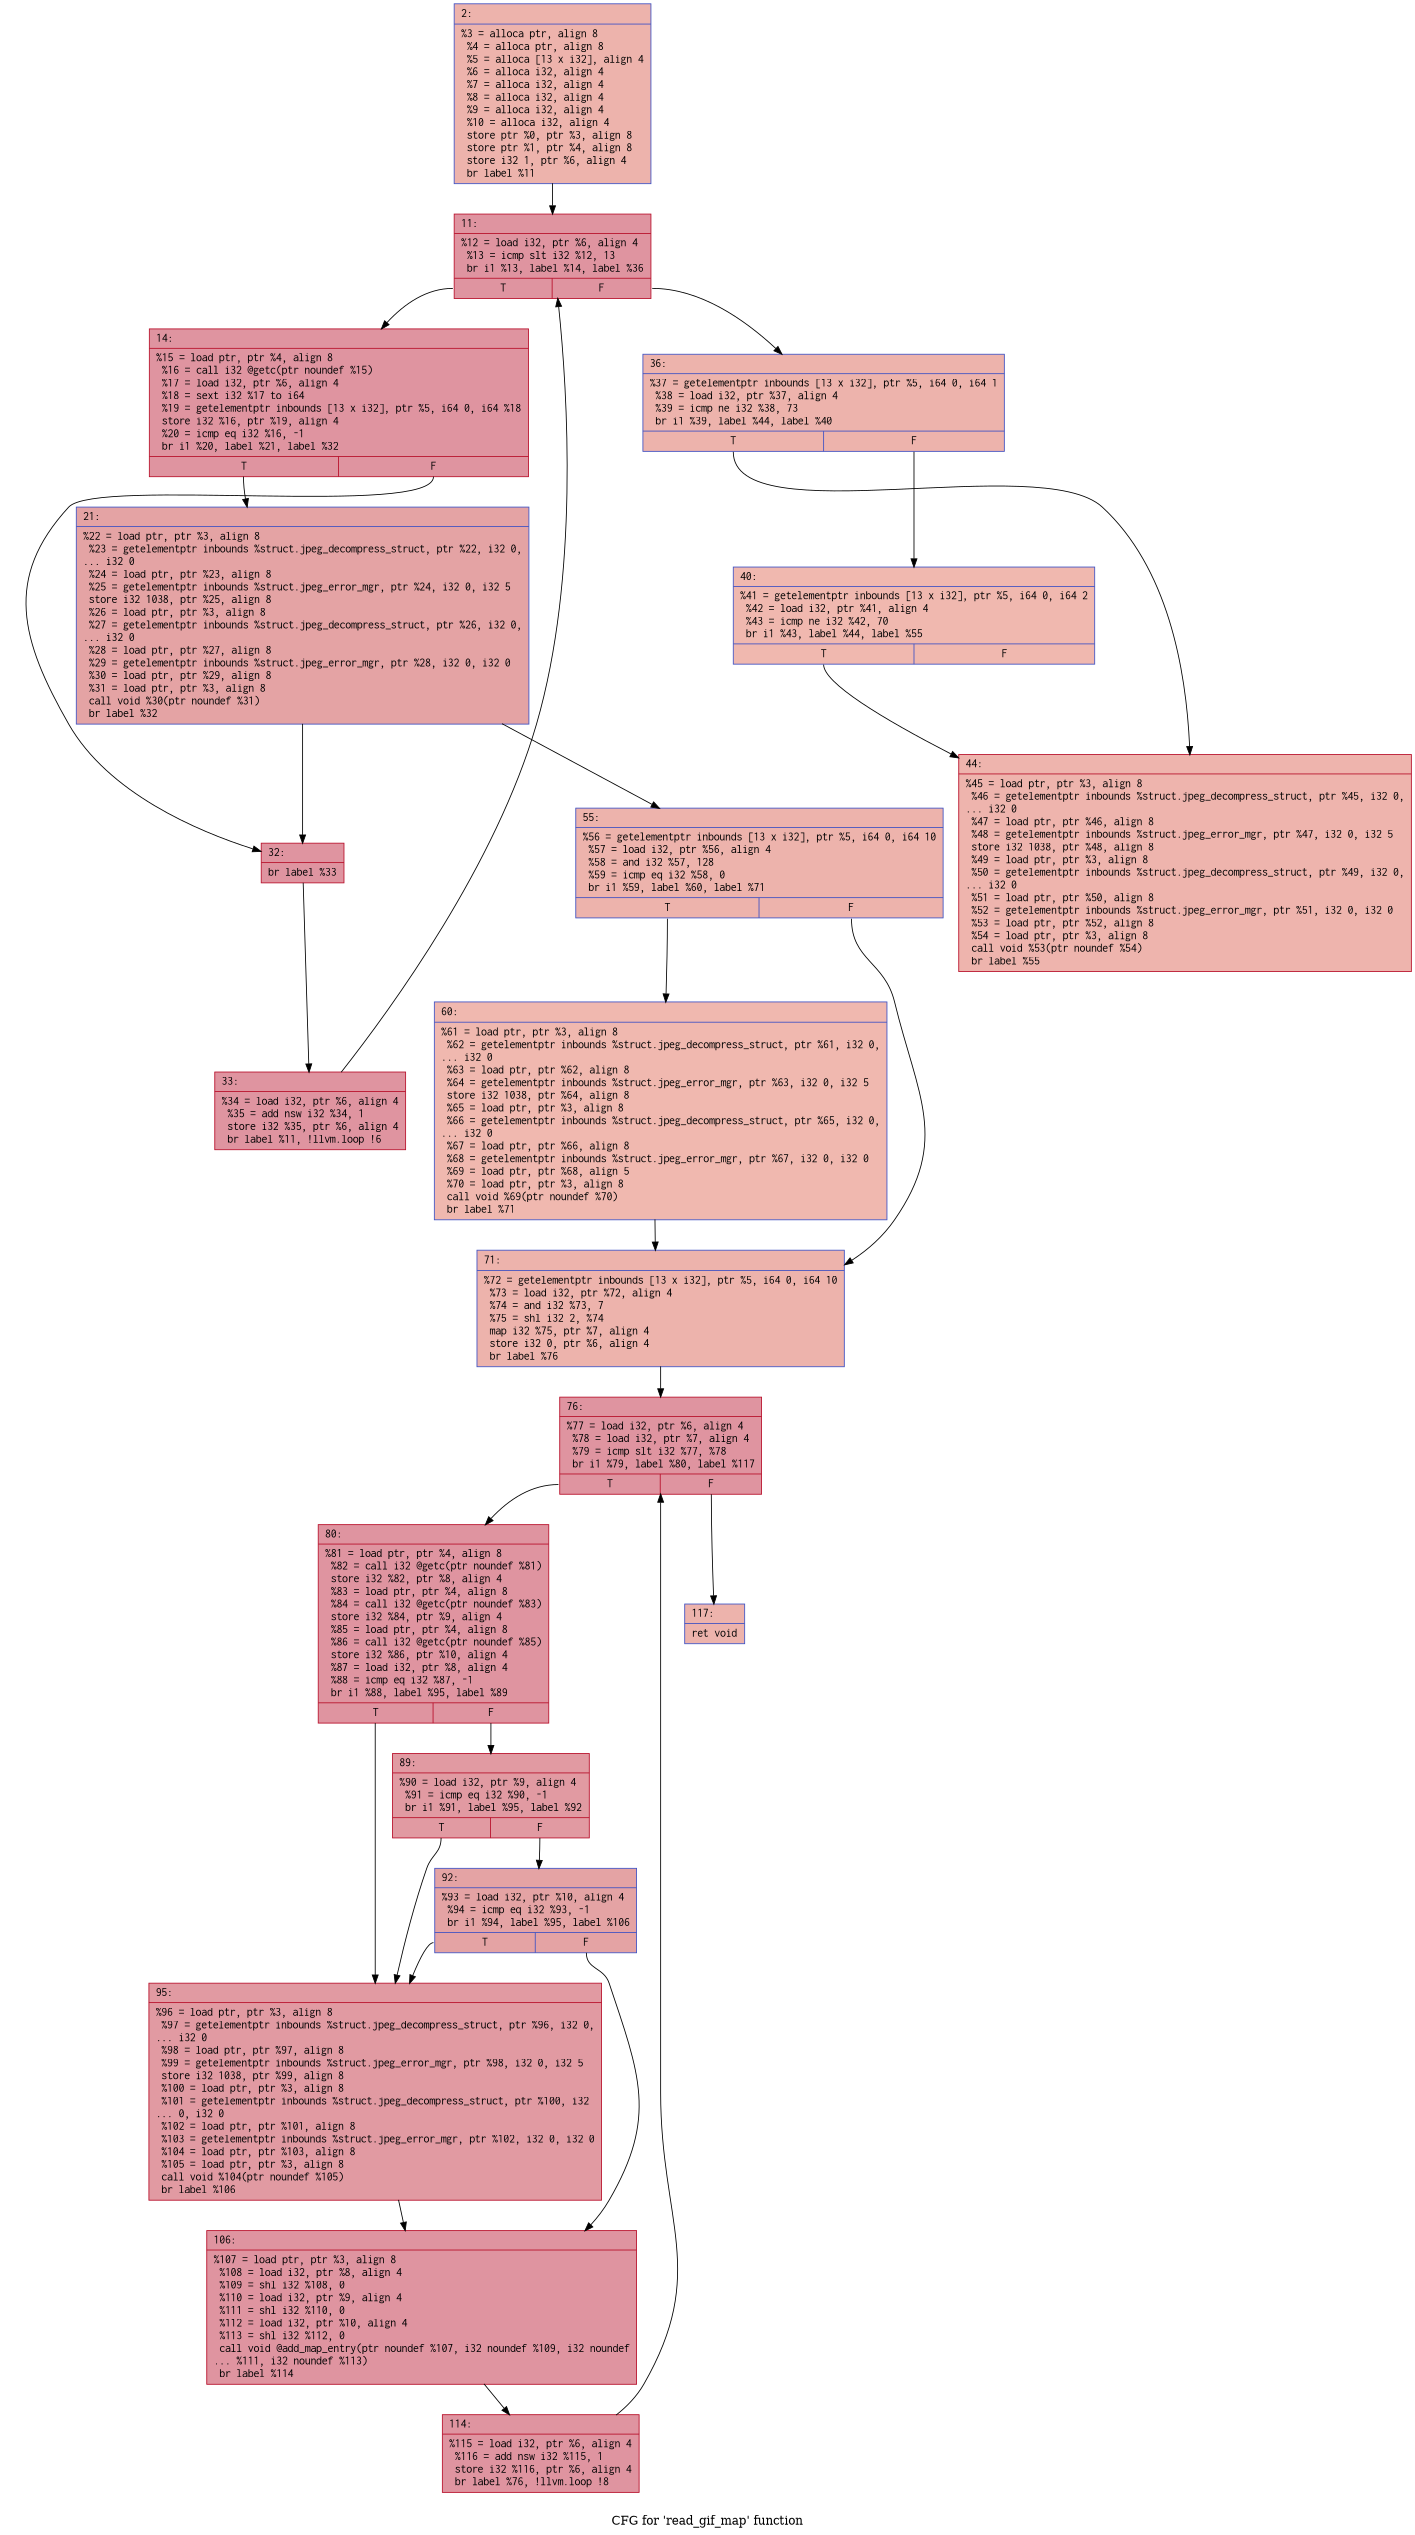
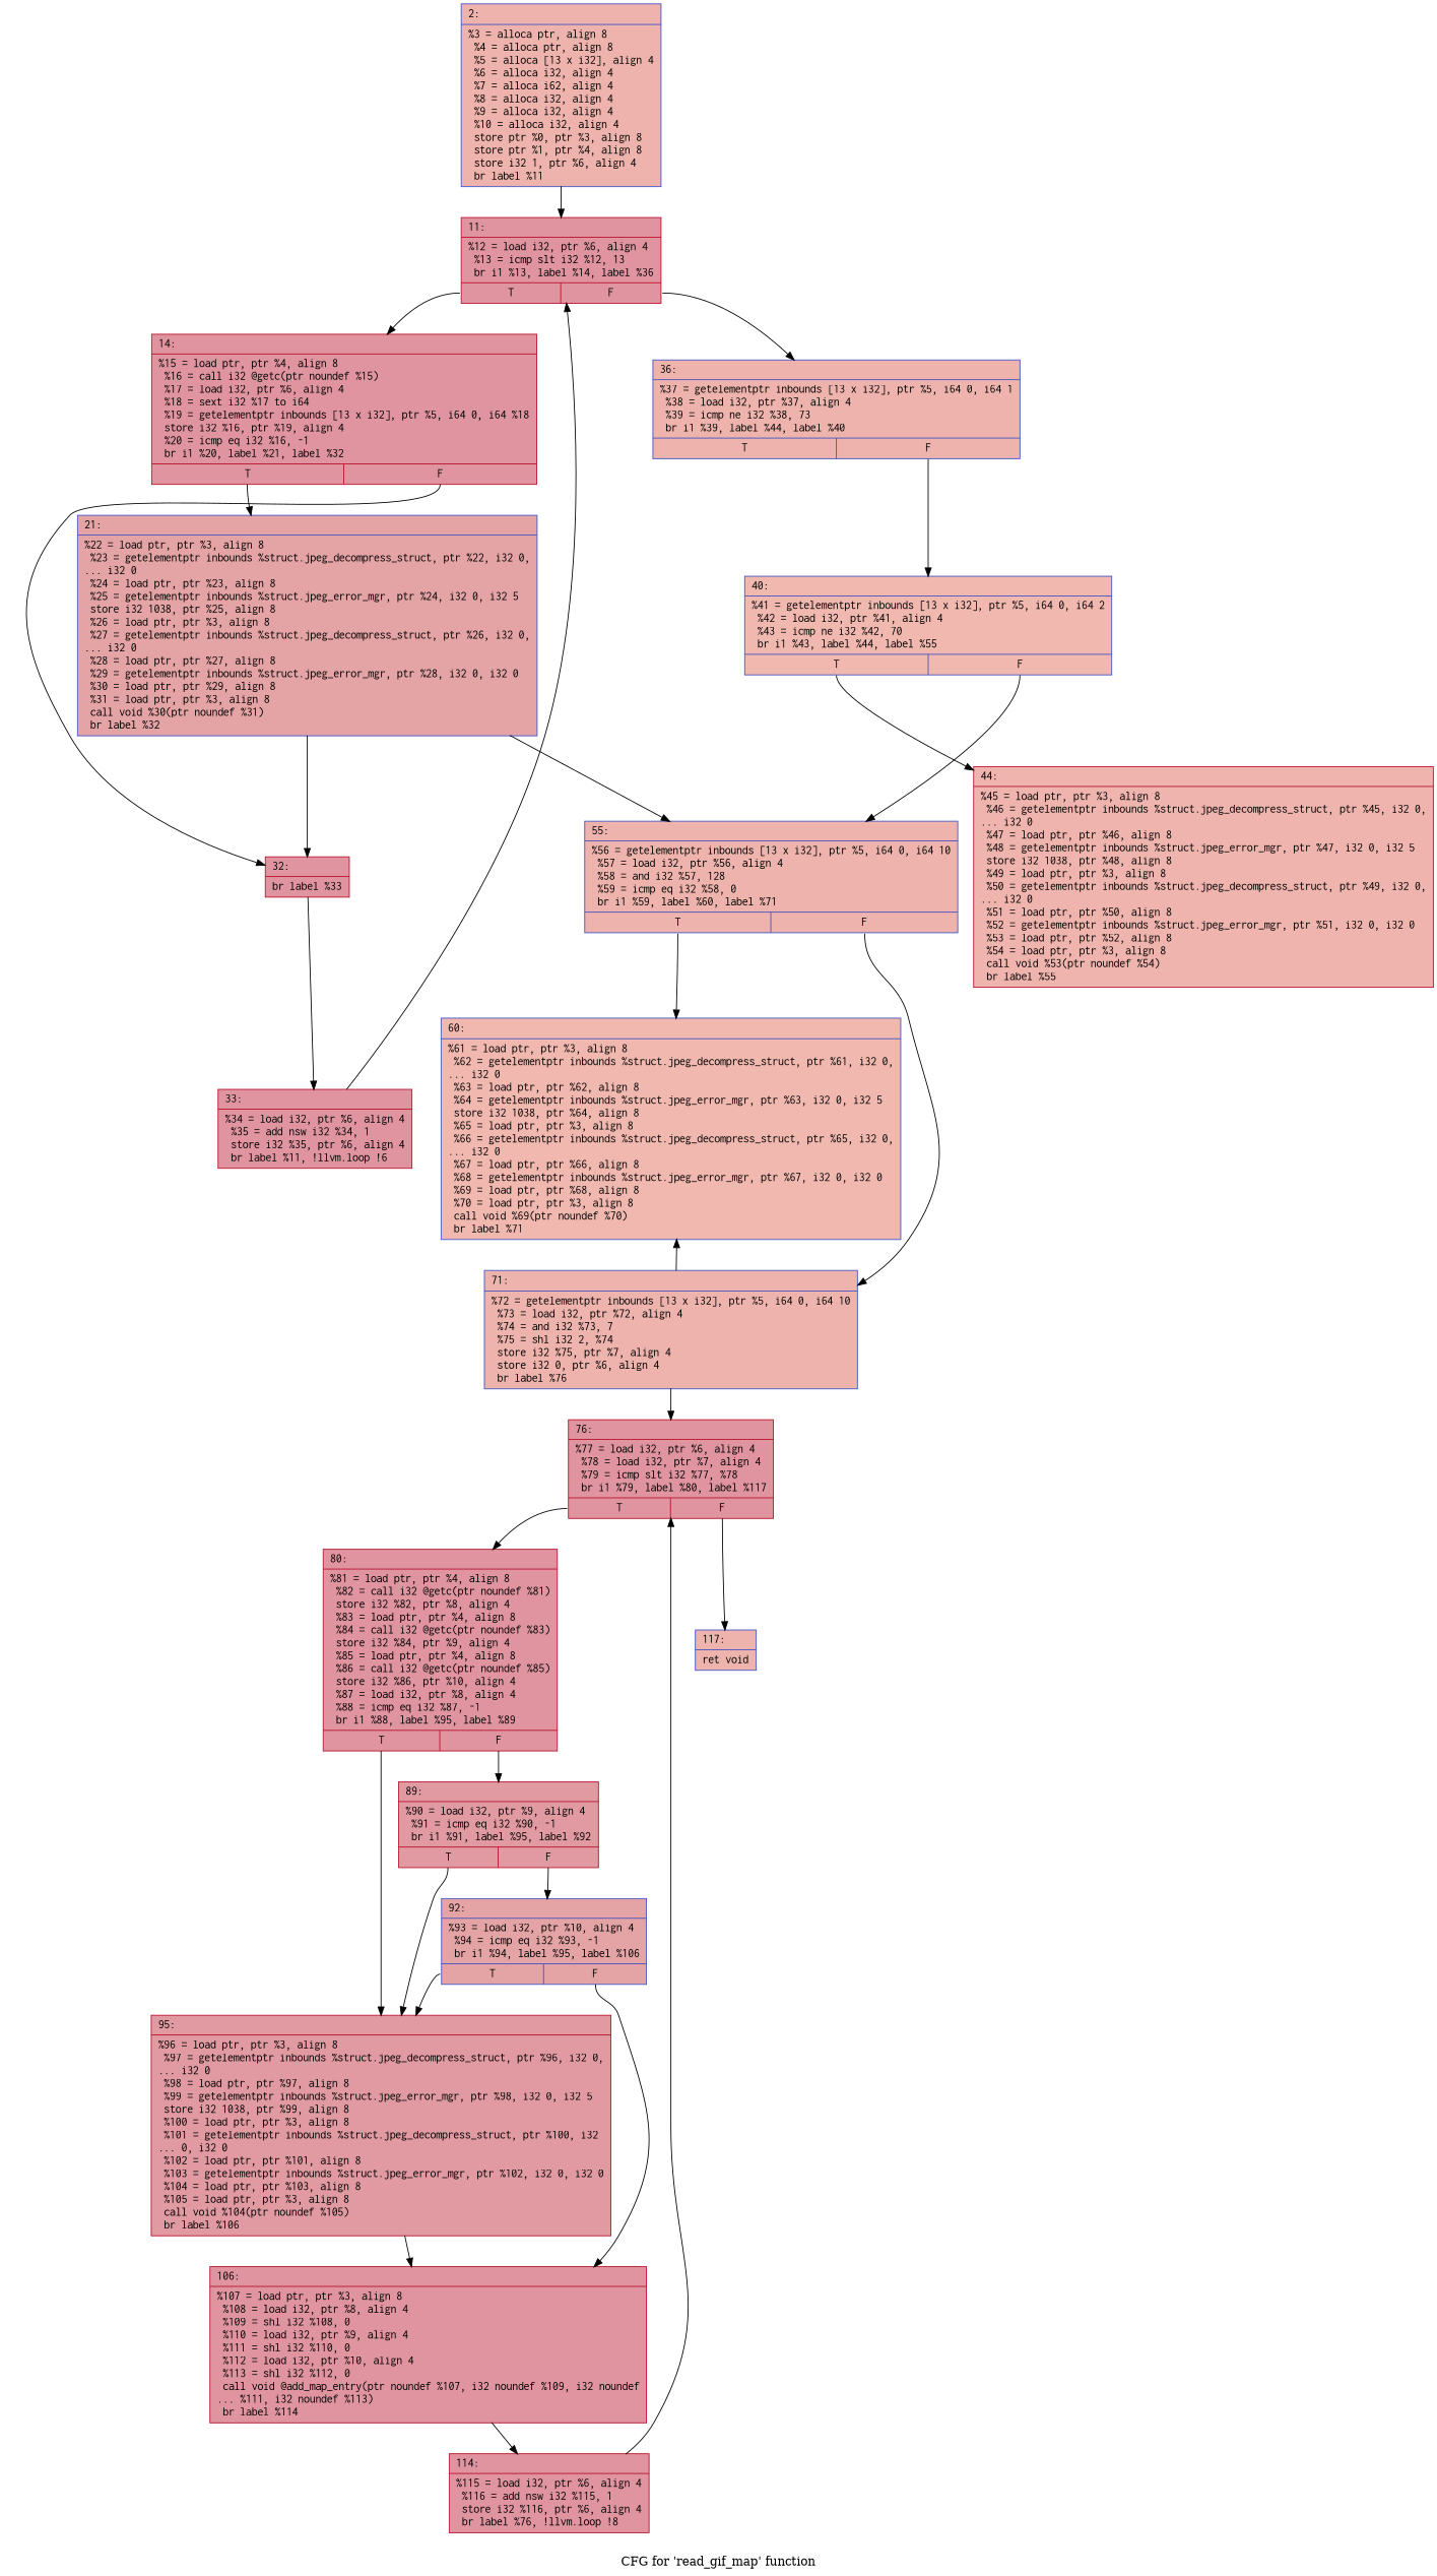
  digraph {
    label="CFG for 'read_gif_map' function"
    node [color="#b70d28ff" fillcolor="#b70d2870" fontname=Courier shape=record style=filled]
-   n1 [color="#3d50c3ff" fillcolor="#d6524470" label="{2:\l|  %3 = alloca ptr, align 8\l  %4 = alloca ptr, align 8\l  %5 = alloca [13 x i32], align 4\l  %6 = alloca i32, align 4\l  %7 = alloca i32, align 4\l  %8 = alloca i32, align 4\l  %9 = alloca i32, align 4\l  %10 = alloca i32, align 4\l  store ptr %0, ptr %3, align 8\l  store ptr %1, ptr %4, align 8\l  store i32 1, ptr %6, align 4\l  br label %11\l}"]
+   n1 [color="#3d50c3ff" fillcolor="#d6524470" label="{2:\l|  %3 = alloca ptr, align 8\l  %4 = alloca ptr, align 8\l  %5 = alloca [13 x i32], align 4\l  %6 = alloca i32, align 4\l  %7 = alloca i62, align 4\l  %8 = alloca i32, align 4\l  %9 = alloca i32, align 4\l  %10 = alloca i32, align 4\l  store ptr %0, ptr %3, align 8\l  store ptr %1, ptr %4, align 8\l  store i32 1, ptr %6, align 4\l  br label %11\l}"]
    n2 [label="{11:\l|  %12 = load i32, ptr %6, align 4\l  %13 = icmp slt i32 %12, 13\l  br i1 %13, label %14, label %36\l|{<s0>T|<s1>F}}"]
    n3 [label="{14:\l|  %15 = load ptr, ptr %4, align 8\l  %16 = call i32 @getc(ptr noundef %15)\l  %17 = load i32, ptr %6, align 4\l  %18 = sext i32 %17 to i64\l  %19 = getelementptr inbounds [13 x i32], ptr %5, i64 0, i64 %18\l  store i32 %16, ptr %19, align 4\l  %20 = icmp eq i32 %16, -1\l  br i1 %20, label %21, label %32\l|{<s0>T|<s1>F}}"]
    n4 [color="#3d50c3ff" fillcolor="#d6524470" label="{36:\l|  %37 = getelementptr inbounds [13 x i32], ptr %5, i64 0, i64 1\l  %38 = load i32, ptr %37, align 4\l  %39 = icmp ne i32 %38, 73\l  br i1 %39, label %44, label %40\l|{<s0>T|<s1>F}}"]
    n5 [color="#3d50c3ff" fillcolor="#c32e3170" label="{21:\l|  %22 = load ptr, ptr %3, align 8\l  %23 = getelementptr inbounds %struct.jpeg_decompress_struct, ptr %22, i32 0,\l... i32 0\l  %24 = load ptr, ptr %23, align 8\l  %25 = getelementptr inbounds %struct.jpeg_error_mgr, ptr %24, i32 0, i32 5\l  store i32 1038, ptr %25, align 8\l  %26 = load ptr, ptr %3, align 8\l  %27 = getelementptr inbounds %struct.jpeg_decompress_struct, ptr %26, i32 0,\l... i32 0\l  %28 = load ptr, ptr %27, align 8\l  %29 = getelementptr inbounds %struct.jpeg_error_mgr, ptr %28, i32 0, i32 0\l  %30 = load ptr, ptr %29, align 8\l  %31 = load ptr, ptr %3, align 8\l  call void %30(ptr noundef %31)\l  br label %32\l}"]
    n6 [label="{32:\l|  br label %33\l}"]
    n7 [fillcolor="#d8564670" label="{44:\l|  %45 = load ptr, ptr %3, align 8\l  %46 = getelementptr inbounds %struct.jpeg_decompress_struct, ptr %45, i32 0,\l... i32 0\l  %47 = load ptr, ptr %46, align 8\l  %48 = getelementptr inbounds %struct.jpeg_error_mgr, ptr %47, i32 0, i32 5\l  store i32 1038, ptr %48, align 8\l  %49 = load ptr, ptr %3, align 8\l  %50 = getelementptr inbounds %struct.jpeg_decompress_struct, ptr %49, i32 0,\l... i32 0\l  %51 = load ptr, ptr %50, align 8\l  %52 = getelementptr inbounds %struct.jpeg_error_mgr, ptr %51, i32 0, i32 0\l  %53 = load ptr, ptr %52, align 8\l  %54 = load ptr, ptr %3, align 8\l  call void %53(ptr noundef %54)\l  br label %55\l}"]
    n8 [color="#3d50c3ff" fillcolor="#dc5d4a70" label="{40:\l|  %41 = getelementptr inbounds [13 x i32], ptr %5, i64 0, i64 2\l  %42 = load i32, ptr %41, align 4\l  %43 = icmp ne i32 %42, 70\l  br i1 %43, label %44, label %55\l|{<s0>T|<s1>F}}"]
    n9 [color="#3d50c3ff" fillcolor="#d6524470" label="{55:\l|  %56 = getelementptr inbounds [13 x i32], ptr %5, i64 0, i64 10\l  %57 = load i32, ptr %56, align 4\l  %58 = and i32 %57, 128\l  %59 = icmp eq i32 %58, 0\l  br i1 %59, label %60, label %71\l|{<s0>T|<s1>F}}"]
    n10 [label="{33:\l|  %34 = load i32, ptr %6, align 4\l  %35 = add nsw i32 %34, 1\l  store i32 %35, ptr %6, align 4\l  br label %11, !llvm.loop !6\l}"]
-   n11 [color="#3d50c3ff" fillcolor="#dc5d4a70" label="{60:\l|  %61 = load ptr, ptr %3, align 8\l  %62 = getelementptr inbounds %struct.jpeg_decompress_struct, ptr %61, i32 0,\l... i32 0\l  %63 = load ptr, ptr %62, align 8\l  %64 = getelementptr inbounds %struct.jpeg_error_mgr, ptr %63, i32 0, i32 5\l  store i32 1038, ptr %64, align 8\l  %65 = load ptr, ptr %3, align 8\l  %66 = getelementptr inbounds %struct.jpeg_decompress_struct, ptr %65, i32 0,\l... i32 0\l  %67 = load ptr, ptr %66, align 8\l  %68 = getelementptr inbounds %struct.jpeg_error_mgr, ptr %67, i32 0, i32 0\l  %69 = load ptr, ptr %68, align 5\l  %70 = load ptr, ptr %3, align 8\l  call void %69(ptr noundef %70)\l  br label %71\l}"]
-   n12 [color="#3d50c3ff" fillcolor="#d6524470" label="{71:\l|  %72 = getelementptr inbounds [13 x i32], ptr %5, i64 0, i64 10\l  %73 = load i32, ptr %72, align 4\l  %74 = and i32 %73, 7\l  %75 = shl i32 2, %74\l  map i32 %75, ptr %7, align 4\l  store i32 0, ptr %6, align 4\l  br label %76\l}"]
+   n11 [color="#3d50c3ff" fillcolor="#dc5d4a70" label="{60:\l|  %61 = load ptr, ptr %3, align 8\l  %62 = getelementptr inbounds %struct.jpeg_decompress_struct, ptr %61, i32 0,\l... i32 0\l  %63 = load ptr, ptr %62, align 8\l  %64 = getelementptr inbounds %struct.jpeg_error_mgr, ptr %63, i32 0, i32 5\l  store i32 1038, ptr %64, align 8\l  %65 = load ptr, ptr %3, align 8\l  %66 = getelementptr inbounds %struct.jpeg_decompress_struct, ptr %65, i32 0,\l... i32 0\l  %67 = load ptr, ptr %66, align 8\l  %68 = getelementptr inbounds %struct.jpeg_error_mgr, ptr %67, i32 0, i32 0\l  %69 = load ptr, ptr %68, align 8\l  %70 = load ptr, ptr %3, align 8\l  call void %69(ptr noundef %70)\l  br label %71\l}"]
+   n12 [color="#3d50c3ff" fillcolor="#d6524470" label="{71:\l|  %72 = getelementptr inbounds [13 x i32], ptr %5, i64 0, i64 10\l  %73 = load i32, ptr %72, align 4\l  %74 = and i32 %73, 7\l  %75 = shl i32 2, %74\l  store i32 %75, ptr %7, align 4\l  store i32 0, ptr %6, align 4\l  br label %76\l}"]
    n13 [label="{76:\l|  %77 = load i32, ptr %6, align 4\l  %78 = load i32, ptr %7, align 4\l  %79 = icmp slt i32 %77, %78\l  br i1 %79, label %80, label %117\l|{<s0>T|<s1>F}}"]
    n14 [label="{80:\l|  %81 = load ptr, ptr %4, align 8\l  %82 = call i32 @getc(ptr noundef %81)\l  store i32 %82, ptr %8, align 4\l  %83 = load ptr, ptr %4, align 8\l  %84 = call i32 @getc(ptr noundef %83)\l  store i32 %84, ptr %9, align 4\l  %85 = load ptr, ptr %4, align 8\l  %86 = call i32 @getc(ptr noundef %85)\l  store i32 %86, ptr %10, align 4\l  %87 = load i32, ptr %8, align 4\l  %88 = icmp eq i32 %87, -1\l  br i1 %88, label %95, label %89\l|{<s0>T|<s1>F}}"]
    n15 [color="#3d50c3ff" fillcolor="#d6524470" label="{117:\l|  ret void\l}"]
    n16 [fillcolor="#bb1b2c70" label="{95:\l|  %96 = load ptr, ptr %3, align 8\l  %97 = getelementptr inbounds %struct.jpeg_decompress_struct, ptr %96, i32 0,\l... i32 0\l  %98 = load ptr, ptr %97, align 8\l  %99 = getelementptr inbounds %struct.jpeg_error_mgr, ptr %98, i32 0, i32 5\l  store i32 1038, ptr %99, align 8\l  %100 = load ptr, ptr %3, align 8\l  %101 = getelementptr inbounds %struct.jpeg_decompress_struct, ptr %100, i32\l... 0, i32 0\l  %102 = load ptr, ptr %101, align 8\l  %103 = getelementptr inbounds %struct.jpeg_error_mgr, ptr %102, i32 0, i32 0\l  %104 = load ptr, ptr %103, align 8\l  %105 = load ptr, ptr %3, align 8\l  call void %104(ptr noundef %105)\l  br label %106\l}"]
    n17 [fillcolor="#bb1b2c70" label="{89:\l|  %90 = load i32, ptr %9, align 4\l  %91 = icmp eq i32 %90, -1\l  br i1 %91, label %95, label %92\l|{<s0>T|<s1>F}}"]
    n18 [label="{106:\l|  %107 = load ptr, ptr %3, align 8\l  %108 = load i32, ptr %8, align 4\l  %109 = shl i32 %108, 0\l  %110 = load i32, ptr %9, align 4\l  %111 = shl i32 %110, 0\l  %112 = load i32, ptr %10, align 4\l  %113 = shl i32 %112, 0\l  call void @add_map_entry(ptr noundef %107, i32 noundef %109, i32 noundef\l... %111, i32 noundef %113)\l  br label %114\l}"]
    n19 [color="#3d50c3ff" fillcolor="#c32e3170" label="{92:\l|  %93 = load i32, ptr %10, align 4\l  %94 = icmp eq i32 %93, -1\l  br i1 %94, label %95, label %106\l|{<s0>T|<s1>F}}"]
    n20 [label="{114:\l|  %115 = load i32, ptr %6, align 4\l  %116 = add nsw i32 %115, 1\l  store i32 %116, ptr %6, align 4\l  br label %76, !llvm.loop !8\l}"]
    n1 -> n2
    n2 -> n3 [tailport=s0]
    n2 -> n4 [tailport=s1]
    n3 -> n5 [tailport=s0]
    n3 -> n6 [tailport=s1]
-   n4 -> n7 [tailport=s0]
    n4 -> n8 [tailport=s1]
    n5 -> n6
    n5 -> n9
    n6 -> n10
    n8 -> n7 [tailport=s0]
+   n8 -> n9 [tailport=s1]
    n9 -> n11 [tailport=s0]
    n9 -> n12 [tailport=s1]
    n10 -> n2
-   n11 -> n12
+   n12 -> n11
    n12 -> n13
    n13 -> n14 [tailport=s0]
    n13 -> n15 [tailport=s1]
    n14 -> n16 [tailport=s0]
    n14 -> n17 [tailport=s1]
    n16 -> n18
    n17 -> n16 [tailport=s0]
    n17 -> n19 [tailport=s1]
    n18 -> n20
    n19 -> n16 [tailport=s0]
    n19 -> n18 [tailport=s1]
    n20 -> n13
  }
